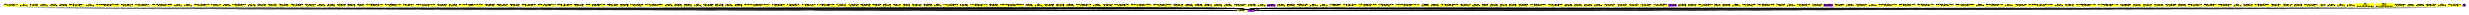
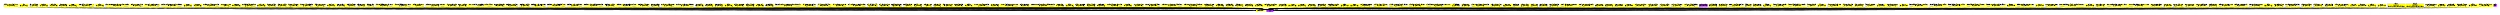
  digraph {
    fontname="DejaVu Sans Mono"
    rankdir=TB
    node [color=yellow fontname="DejaVu Sans Mono" style=filled shape=record]
    edge [fontname="DejaVu Sans Mono"]
    TWF_countries [shape=""]
    n2 [label="{ ADMINISTRATIVE DIVISIONS | 224 Values in 234  }"]
    n3 [color=purple label="{<f0> TWF_countries | 268}"]
    n4 [label="{ AFFILIATION | 25 Values in 60  }"]
    n5 [label="{ AGE STRUCTURE | 230 Values in 230  }"]
    n6 [label="{ AGRICULTURE - PRODUCTS | 233 Values in 234  }"]
    n7 [label="{ AIRPORTS | 122 Values in 239  }"]
    n8 [label="{ AIRPORTS - WITH PAVED RUNWAYS | 188 Values in 235  }"]
    n9 [label="{ AIRPORTS - WITH UNPAVED RUNWAYS | 171 Values in 196  }"]
    n10 [label="{ AREA | 266 Values in 267  }"]
    n11 [label="{ AREA - COMPARATIVE | 174 Values in 267  }"]
    n12 [label="{ BACKGROUND | 261 Values in 262  }"]
    n13 [label="{ BIRTH RATE | 279 Values in 228  }"]
    n14 [label="{ BROADCAST MEDIA | 239 Values in 239  }"]
+   n15 [label="{ BUDGET | 230 Values in 234  }"]
    n16 [label="{ BUDGET SURPLUS (+) OR DEFICIT (-) | 135 Values in 224  }"]
    n17 [label="{ CAPITAL | 236 Values in 236  }"]
    n18 [label="{ CARBON DIOXIDE EMISSIONS FROM CONSUMPTION OF ENERGY | 213 Values in 213  }"]
    n19 [label="{ CENTRAL BANK DISCOUNT RATE | 133 Values in 164  }"]
    n20 [label="{ CHILD LABOR - CHILDREN AGES 5-14 | 101 Values in 101  }"]
    n21 [label="{ CHILDREN UNDER THE AGE OF 5 YEARS UNDERWEIGHT | 133 Values in 138  }"]
    n22 [label="{ CLIMATE | 255 Values in 267  }"]
    n23 [label="{ COASTLINE | 209 Values in 266  }"]
    n24 [label="{ COMMERCIAL BANK PRIME LENDING RATE | 179 Values in 190  }"]
    n25 [label="{ COMMUNICATIONS - NOTE | 5 Values in 5  }"]
    n26 [label="{ CONSTITUTION | 231 Values in 236  }"]
    n27 [label="{ CONTRACEPTIVE PREVALENCE RATE | 145 Values in 147  }"]
    n28 [label="{ COUNTRY NAME | 259 Values in 259  }"]
    n29 [label="{ CRUDE OIL - EXPORTS | 80 Values in 211  }"]
    n30 [label="{ CRUDE OIL - IMPORTS | 86 Values in 211  }"]
    n31 [label="{ CRUDE OIL - PRODUCTION | 114 Values in 212  }"]
    n32 [label="{ CRUDE OIL - PROVED RESERVES | 104 Values in 216  }"]
    n33 [label="{ CURRENT ACCOUNT BALANCE | 194 Values in 194  }"]
    n34 [label="{ DEATH RATE | 210 Values in 227  }"]
    n35 [label="{ DEBT - EXTERNAL | 208 Values in 226  }"]
    n36 [label="{ DEMOGRAPHIC PROFILE | 19 Values in 19  }"]
    n37 [label="{ DEPENDENCY STATUS | 43 Values in 58  }"]
    n38 [label="{ DEPENDENT AREAS | 7 Values in 7  }"]
    n39 [label="{ DIPLOMATIC REPRESENTATION FROM THE US | 220 Values in 243  }"]
    n40 [label="{ DIPLOMATIC REPRESENTATION IN THE US | 214 Values in 241  }"]
    n41 [label="{ DISPUTES - INTERNATIONAL | 1 Values in 1  }"]
    n42 [label="{ DISTRIBUTION OF FAMILY INCOME - GINI INDEX | 143 Values in 143  }"]
    n43 [label="{ DRINKING WATER SOURCE | 178 Values in 210  }"]
    n44 [label="{ ECONOMY - OVERVIEW | 256 Values in 261  }"]
    n45 [label="{ ECONOMY OF THE AREA ADMINISTERED BY TURKISH CYPRIOTS | 1 Values in 1  }"]
    n46 [label="{ EDUCATION EXPENDITURES | 138 Values in 205  }"]
    n47 [label="{ ELECTRICITY - CONSUMPTION | 216 Values in 220  }"]
    n48 [label="{ ELECTRICITY - EXPORTS | 104 Values in 218  }"]
    n49 [label="{ ELECTRICITY - FROM FOSSIL FUELS | 158 Values in 212  }"]
    n50 [label="{ ELECTRICITY - FROM HYDROELECTRIC PLANTS | 137 Values in 212  }"]
    n51 [label="{ ELECTRICITY - FROM NUCLEAR FUELS | 36 Values in 212  }"]
+   n52 [label="{ ELECTRICITY - FROM OTHER RENEWABLE SOURCES | 92 Values in 211  }"]
    n53 [label="{ ELECTRICITY - IMPORTS | 116 Values in 219  }"]
    n54 [label="{ ELECTRICITY - INSTALLED GENERATING CAPACITY | 208 Values in 213  }"]
    n55 [label="{ ELECTRICITY - PRODUCTION | 217 Values in 220  }"]
    n56 [label="{ ELEVATION EXTREMES | 264 Values in 265  }"]
    n57 [label="{ ENVIRONMENT - CURRENT ISSUES | 234 Values in 265  }"]
    n58 [label="{ ENVIRONMENT - INTERNATIONAL AGREEMENTS | 167 Values in 201  }"]
    n59 [label="{ ETHNIC GROUPS | 236 Values in 236  }"]
    n60 [label="{ EXCHANGE RATES | 192 Values in 241  }"]
    n61 [label="{ EXECUTIVE BRANCH | 240 Values in 240  }"]
    n62 [label="{ EXPORTS | 226 Values in 234  }"]
    n63 [label="{ EXPORTS - COMMODITIES | 232 Values in 232  }"]
    n64 [label="{ EXPORTS - PARTNERS | 185 Values in 185  }"]
    n65 [label="{ FISCAL YEAR | 12 Values in 230  }"]
    n66 [label="{ FLAG DESCRIPTION | 239 Values in 256  }"]
    n67 [label="{ FRESHWATER WITHDRAWAL (DOMESTIC/INDUSTRIAL/AGRICULTURAL) | 168 Values in 168  }"]
    n68 [label="{ GDP (OFFICIAL EXCHANGE RATE) | 224 Values in 231  }"]
    n69 [label="{ GDP (PURCHASING POWER PARITY) | 233 Values in 237  }"]
    n70 [label="{ GDP - COMPOSITION, BY END USE | 196 Values in 196  }"]
    n71 [label="{ GDP - COMPOSITION, BY SECTOR OF ORIGIN | 227 Values in 231  }"]
    n72 [label="{ GDP - PER CAPITA (PPP) | 224 Values in 232  }"]
    n73 [label="{ GDP - REAL GROWTH RATE | 225 Values in 231  }"]
    n74 [label="{ GEOGRAPHIC COORDINATES | 265 Values in 265  }"]
    n75 [label="{ GEOGRAPHIC OVERVIEW | 1 Values in 1  }"]
    n76 [label="{ GEOGRAPHY - NOTE | 264 Values in 264  }"]
    n77 [label="{ GOVERNMENT - NOTE | 2 Values in 2  }"]
    n78 [label="{ GOVERNMENT TYPE | 76 Values in 234  }"]
    n79 [label="{ GROSS NATIONAL SAVING | 180 Values in 180  }"]
    n80 [label="{ HEALTH EXPENDITURES | 90 Values in 191  }"]
    n81 [label="{ HELIPORTS | 28 Values in 117  }"]
    n82 [label="{ HIV/AIDS - ADULT PREVALENCE RATE | 94 Values in 232  }"]
    n83 [label="{ HIV/AIDS - DEATHS | 73 Values in 235  }"]
    n84 [label="{ HIV/AIDS - PEOPLE LIVING WITH HIV/AIDS | 119 Values in 235  }"]
    n85 [label="{ HOSPITAL BED DENSITY | 138 Values in 192  }"]
    n86 [label="{ HOUSEHOLD INCOME OR CONSUMPTION BY PERCENTAGE SHARE | 151 Values in 223  }"]
    n87 [label="{ ILLICIT DRUGS | 97 Values in 138  }"]
    n88 [label="{ IMPORTS | 226 Values in 234  }"]
    n89 [label="{ IMPORTS - COMMODITIES | 230 Values in 231  }"]
    n90 [label="{ IMPORTS - PARTNERS | 185 Values in 185  }"]
    n91 [label="{ INDEPENDENCE | 210 Values in 234  }"]
    n92 [label="{ INDUSTRIAL PRODUCTION GROWTH RATE | 98 Values in 225  }"]
    n93 [label="{ INDUSTRIES | 237 Values in 237  }"]
    n94 [label="{ INFANT MORTALITY RATE | 226 Values in 233  }"]
    n95 [label="{ INFLATION RATE (CONSUMER PRICES) | 226 Values in 231  }"]
    n96 [label="{ INTERNATIONAL LAW ORGANIZATION PARTICIPATION | 16 Values in 198  }"]
    n97 [label="{ INTERNATIONAL ORGANIZATION PARTICIPATION | 224 Values in 234  }"]
    n98 [label="{ INTERNET COUNTRY CODE | 242 Values in 242  }"]
    n99 [label="{ INTERNET HOSTS | 229 Values in 235  }"]
    n100 [label="{ INTERNET USERS | 210 Values in 222  }"]
    n101 [label="{ IRRIGATED LAND | 182 Values in 247  }"]
    n102 [label="{ JUDICIAL BRANCH | 233 Values in 235  }"]
    n103 [label="{ LABOR FORCE | 234 Values in 236  }"]
    n104 [label="{ LABOR FORCE - BY OCCUPATION | 215 Values in 222  }"]
    n105 [label="{ LAND BOUNDARIES | 173 Values in 262  }"]
    n106 [label="{ LAND USE | 237 Values in 256  }"]
-   n107 [label="{ LANGUAGES | 231 Values in 241  }" fillcolor=purple]
+   n107 [label="{ LANGUAGES | 231 Values in 241  }"]
    n108 [label="{ LEGAL SYSTEM | 197 Values in 256  }"]
    n109 [label="{ LEGISLATIVE BRANCH | 234 Values in 234  }"]
    n110 [label="{ LIFE EXPECTANCY AT BIRTH | 226 Values in 233  }"]
    n111 [label="{ LITERACY | 159 Values in 162  }"]
    n112 [label="{ LOCATION | 261 Values in 266  }"]
    n113 [label="{ MAJOR INFECTIOUS DISEASES | 82 Values in 95  }"]
    n114 [label="{ MAJOR URBAN AREAS - POPULATION | 221 Values in 221  }"]
    n115 [label="{ MANPOWER AVAILABLE FOR MILITARY SERVICE | 204 Values in 204  }"]
    n116 [label="{ MANPOWER FIT FOR MILITARY SERVICE | 225 Values in 225  }"]
    n117 [label="{ MANPOWER REACHING MILITARILY SIGNIFICANT AGE ANNUALLY | 224 Values in 224  }"]
    n118 [label="{ MAP REFERENCES | 16 Values in 267  }"]
    n119 [label="{ MARITIME CLAIMS | 101 Values in 258  }"]
    n120 [label="{ MARKET VALUE OF PUBLICLY TRADED SHARES | 126 Values in 185  }"]
    n121 [label="{ MATERNAL MORTALITY RATE | 103 Values in 184  }"]
    n122 [label="{ MEDIAN AGE | 225 Values in 230  }"]
    n123 [label="{ MEMBER STATES | 1 Values in 1  }"]
    n124 [label="{ MERCHANT MARINE | 154 Values in 156  }"]
    n125 [label="{ MILITARY - NOTE | 45 Values in 85  }"]
    n126 [label="{ MILITARY BRANCHES | 210 Values in 216  }"]
    n127 [label="{ MILITARY EXPENDITURES | 141 Values in 142  }"]
    n128 [label="{ MILITARY SERVICE AGE AND OBLIGATION | 169 Values in 177  }"]
    n129 [label="{ MOTHER'S MEAN AGE AT FIRST BIRTH | 124 Values in 132  }"]
    n130 [label="{ NATIONAL ANTHEM | 233 Values in 238  }"]
    n131 [label="{ NATIONAL HOLIDAY | 226 Values in 234  }"]
    n132 [label="{ NATIONAL SYMBOL(S) | 226 Values in 230  }"]
    n133 [label="{ NATIONALITY | 226 Values in 233  }"]
    n134 [label="{ NATURAL GAS - CONSUMPTION | 121 Values in 214  }"]
    n135 [label="{ NATURAL GAS - EXPORTS | 56 Values in 213  }"]
    n136 [label="{ NATURAL GAS - IMPORTS | 81 Values in 213  }"]
    n137 [label="{ NATURAL GAS - PRODUCTION | 104 Values in 214  }"]
    n138 [label="{ NATURAL GAS - PROVED RESERVES | 101 Values in 214  }"]
    n139 [fillcolor=purple label="{ NATURAL HAZARDS | 211 Values in 261  }"]
    n140 [label="{ NATURAL RESOURCES | 238 Values in 265  }"]
    n141 [label="{ NET MIGRATION RATE | 178 Values in 224  }"]
    n142 [label="{ OBESITY - ADULT PREVALENCE RATE | 148 Values in 191  }"]
    n143 [label="{ PEOPLE - NOTE | 5 Values in 5  }"]
    n144 [label="{ PHYSICIANS DENSITY | 188 Values in 192  }"]
    n145 [label="{ PIPELINES | 124 Values in 124  }"]
    n146 [label="{ POLITICAL PARTIES AND LEADERS | 224 Values in 234  }"]
    n147 [label="{ POLITICAL PRESSURE GROUPS AND LEADERS | 178 Values in 219  }"]
    n148 [label="{ POLITICAL STRUCTURE | 1 Values in 1  }"]
    n149 [label="{ POPULATION | 260 Values in 262  }"]
    n150 [label="{ POPULATION BELOW POVERTY LINE | 164 Values in 229  }"]
    n151 [label="{ POPULATION GROWTH RATE | 179 Values in 236  }"]
-   n152 [label="{ PORTS AND TERMINALS | 232 Values in 242  }" fillcolor=purple]
+   n152 [label="{ PORTS AND TERMINALS | 232 Values in 242  }"]
    n153 [label="{ PRELIMINARY STATEMENT | 1 Values in 1  }"]
    n154 [label="{ PUBLIC DEBT | 167 Values in 167  }"]
    n155 [label="{ RADIO BROADCAST STATIONS | 234 Values in 241  }"]
    n156 [label="{ RAILWAYS | 138 Values in 138  }"]
    n157 [label="{ REFINED PETROLEUM PRODUCTS - CONSUMPTION | 210 Values in 213  }"]
    n158 [label="{ REFINED PETROLEUM PRODUCTS - EXPORTS | 129 Values in 212  }"]
    n159 [label="{ REFINED PETROLEUM PRODUCTS - IMPORTS | 209 Values in 213  }"]
    n160 [label="{ REFINED PETROLEUM PRODUCTS - PRODUCTION | 121 Values in 213  }"]
    n161 [label="{ REFUGEES AND INTERNALLY DISPLACED PERSONS | 131 Values in 131  }"]
    n162 [label="{ RELIGIONS | 236 Values in 238  }"]
    n163 [label="{ RESERVES OF FOREIGN EXCHANGE AND GOLD | 171 Values in 171  }"]
    n164 [label="{ ROADWAYS | 229 Values in 229  }"]
    n165 [label="{ SANITATION FACILITY ACCESS | 173 Values in 209  }"]
    n166 [label="{ SCHOOL LIFE EXPECTANCY (PRIMARY TO TERTIARY EDUCATION) | 119 Values in 168  }"]
    n167 [label="{ SEX RATIO | 232 Values in 236  }"]
    n168 [label="{ STOCK OF BROAD MONEY | 194 Values in 194  }"]
    n169 [label="{ STOCK OF DIRECT FOREIGN INVESTMENT - ABROAD | 104 Values in 125  }"]
    n170 [label="{ STOCK OF DIRECT FOREIGN INVESTMENT - AT HOME | 117 Values in 136  }"]
    n171 [label="{ STOCK OF DOMESTIC CREDIT | 193 Values in 193  }"]
    n172 [label="{ STOCK OF MONEY | 176 Values in 188  }"]
    n173 [label="{ STOCK OF NARROW MONEY | 194 Values in 194  }"]
    n174 [label="{ STOCK OF QUASI MONEY | 174 Values in 188  }"]
    n175 [label="{ TAXES AND OTHER REVENUES | 186 Values in 222  }"]
    n176 [label="{ TELEPHONE SYSTEM | 240 Values in 240  }"]
    n177 [label="{ TELEPHONES - MAIN LINES IN USE | 212 Values in 222  }"]
    n178 [label="{ TELEPHONES - MOBILE CELLULAR | 216 Values in 219  }"]
    n179 [label="{ TELEVISION BROADCAST STATIONS | 207 Values in 236  }"]
    n180 [label="{ TERRAIN | 263 Values in 264  }"]
    n181 [label="{ TOTAL FERTILITY RATE | 163 Values in 234  }"]
    n182 [label="{ TOTAL RENEWABLE WATER RESOURCES | 168 Values in 177  }"]
    n183 [label="{ TRAFFICKING IN PERSONS | 68 Values in 68  }"]
    n184 [label="{ TRANSPORTATION - NOTE | 23 Values in 26  }"]
    n185 [label="{ UNEMPLOYMENT RATE | 206 Values in 231  }"]
    n186 [label="{ UNEMPLOYMENT, YOUTH AGES 15-24 | 134 Values in 134  }"]
    n187 [label="{ UNION NAME | 1 Values in 1  }"]
    n188 [label="{ URBANIZATION | 228 Values in 230  }"]
    n189 [label="{ WATERWAYS | 124 Values in 124  }"]
    n190 [label="{ country | 268 Values in 268  }"]
    n191 [label="{ fieldId | 0 Values in 0 |  189 other values in 189 other records}"]
    n192 [label="{ fieldName | 0 Values in 0 |  189 other values in 189 other records}"]
    n193 [color=purple label="{<f0> other | 268}"]
    n2 -> TWF_countries
    n2 -> n3
    n4 -> TWF_countries
    n4 -> n3
    n5 -> TWF_countries
    n5 -> n3
    n6 -> TWF_countries
    n6 -> n3
    n7 -> TWF_countries
    n7 -> n3
    n8 -> TWF_countries
    n8 -> n3
    n9 -> TWF_countries
    n9 -> n3
    n10 -> TWF_countries
    n10 -> n3
    n11 -> TWF_countries
    n11 -> n3
    n12 -> TWF_countries
    n12 -> n3
    n13 -> TWF_countries
    n13 -> n3
    n14 -> TWF_countries
    n14 -> n3
+   n15 -> TWF_countries
+   n15 -> n3
    n16 -> TWF_countries
    n16 -> n3
    n17 -> TWF_countries
    n17 -> n3
    n18 -> TWF_countries
    n18 -> n3
    n19 -> TWF_countries
    n19 -> n3
    n20 -> TWF_countries
    n20 -> n3
    n21 -> TWF_countries
    n21 -> n3
    n22 -> TWF_countries
    n22 -> n3
    n23 -> TWF_countries
    n23 -> n3
    n24 -> TWF_countries
    n24 -> n3
    n25 -> TWF_countries
    n25 -> n3
    n26 -> TWF_countries
    n26 -> n3
    n27 -> TWF_countries
    n27 -> n3
    n28 -> TWF_countries
    n28 -> n3
    n29 -> TWF_countries
    n29 -> n3
    n30 -> TWF_countries
    n30 -> n3
    n31 -> TWF_countries
    n31 -> n3
    n32 -> TWF_countries
    n32 -> n3
    n33 -> TWF_countries
    n33 -> n3
    n34 -> TWF_countries
    n34 -> n3
    n35 -> TWF_countries
    n35 -> n3
    n36 -> TWF_countries
    n36 -> n3
    n37 -> TWF_countries
    n37 -> n3
    n38 -> TWF_countries
    n38 -> n3
    n39 -> TWF_countries
    n39 -> n3
    n40 -> TWF_countries
    n40 -> n3
    n41 -> TWF_countries
    n41 -> n3
    n42 -> TWF_countries
    n42 -> n3
    n43 -> TWF_countries
    n43 -> n3
    n44 -> TWF_countries
    n44 -> n3
    n45 -> TWF_countries
    n45 -> n3
    n46 -> TWF_countries
    n46 -> n3
    n47 -> TWF_countries
    n47 -> n3
    n48 -> TWF_countries
    n48 -> n3
    n49 -> TWF_countries
    n49 -> n3
    n50 -> TWF_countries
    n50 -> n3
    n51 -> TWF_countries
    n51 -> n3
+   n52 -> TWF_countries
+   n52 -> n3
    n53 -> TWF_countries
    n53 -> n3
    n54 -> TWF_countries
    n54 -> n3
    n55 -> TWF_countries
    n55 -> n3
    n56 -> TWF_countries
    n56 -> n3
    n57 -> TWF_countries
    n57 -> n3
    n58 -> TWF_countries
    n58 -> n3
    n59 -> TWF_countries
    n59 -> n3
    n60 -> TWF_countries
    n60 -> n3
    n61 -> TWF_countries
    n61 -> n3
    n62 -> TWF_countries
    n62 -> n3
    n63 -> TWF_countries
    n63 -> n3
    n64 -> TWF_countries
    n64 -> n3
    n65 -> TWF_countries
    n65 -> n3
    n66 -> TWF_countries
    n66 -> n3
    n67 -> TWF_countries
    n67 -> n3
    n68 -> TWF_countries
    n68 -> n3
    n69 -> TWF_countries
    n69 -> n3
    n70 -> TWF_countries
    n70 -> n3
    n71 -> TWF_countries
    n71 -> n3
    n72 -> TWF_countries
    n72 -> n3
    n73 -> TWF_countries
    n73 -> n3
    n74 -> TWF_countries
    n74 -> n3
    n75 -> TWF_countries
    n75 -> n3
    n76 -> TWF_countries
    n76 -> n3
    n77 -> TWF_countries
    n77 -> n3
    n78 -> TWF_countries
    n78 -> n3
    n79 -> TWF_countries
    n79 -> n3
    n80 -> TWF_countries
    n80 -> n3
    n81 -> TWF_countries
    n81 -> n3
    n82 -> TWF_countries
    n82 -> n3
    n83 -> TWF_countries
    n83 -> n3
    n84 -> TWF_countries
    n84 -> n3
    n85 -> TWF_countries
    n85 -> n3
    n86 -> TWF_countries
    n86 -> n3
    n87 -> TWF_countries
    n87 -> n3
    n88 -> TWF_countries
    n88 -> n3
    n89 -> TWF_countries
    n89 -> n3
    n90 -> TWF_countries
    n90 -> n3
    n91 -> TWF_countries
    n91 -> n3
    n92 -> TWF_countries
    n92 -> n3
    n93 -> TWF_countries
    n93 -> n3
    n94 -> TWF_countries
    n94 -> n3
    n95 -> TWF_countries
    n95 -> n3
    n96 -> TWF_countries
    n96 -> n3
    n97 -> TWF_countries
    n97 -> n3
    n98 -> TWF_countries
    n98 -> n3
    n99 -> TWF_countries
    n99 -> n3
    n100 -> TWF_countries
    n100 -> n3
    n101 -> TWF_countries
    n101 -> n3
    n102 -> TWF_countries
    n102 -> n3
    n103 -> TWF_countries
    n103 -> n3
    n104 -> TWF_countries
    n104 -> n3
    n105 -> TWF_countries
    n105 -> n3
    n106 -> TWF_countries
    n106 -> n3
    n107 -> TWF_countries
    n107 -> n3
    n108 -> TWF_countries
    n108 -> n3
    n109 -> TWF_countries
    n109 -> n3
    n110 -> TWF_countries
    n110 -> n3
    n111 -> TWF_countries
    n111 -> n3
    n112 -> TWF_countries
    n112 -> n3
    n113 -> TWF_countries
    n113 -> n3
    n114 -> TWF_countries
    n114 -> n3
    n115 -> TWF_countries
    n115 -> n3
    n116 -> TWF_countries
    n116 -> n3
    n117 -> TWF_countries
    n117 -> n3
    n118 -> TWF_countries
    n118 -> n3
    n119 -> TWF_countries
    n119 -> n3
    n120 -> TWF_countries
    n120 -> n3
    n121 -> TWF_countries
    n121 -> n3
    n122 -> TWF_countries
    n122 -> n3
    n123 -> TWF_countries
    n123 -> n3
    n124 -> TWF_countries
    n124 -> n3
    n125 -> TWF_countries
    n125 -> n3
    n126 -> TWF_countries
    n126 -> n3
    n127 -> TWF_countries
    n127 -> n3
    n128 -> TWF_countries
    n128 -> n3
    n129 -> TWF_countries
    n129 -> n3
    n130 -> TWF_countries
    n130 -> n3
    n131 -> TWF_countries
    n131 -> n3
    n132 -> TWF_countries
    n132 -> n3
    n133 -> TWF_countries
    n133 -> n3
    n134 -> TWF_countries
    n134 -> n3
    n135 -> TWF_countries
    n135 -> n3
    n136 -> TWF_countries
    n136 -> n3
    n137 -> TWF_countries
    n137 -> n3
    n138 -> TWF_countries
    n138 -> n3
    n139 -> TWF_countries
    n139 -> n3
    n140 -> TWF_countries
    n140 -> n3
    n141 -> TWF_countries
    n141 -> n3
    n142 -> TWF_countries
    n142 -> n3
    n143 -> TWF_countries
    n143 -> n3
    n144 -> TWF_countries
    n144 -> n3
    n145 -> TWF_countries
    n145 -> n3
    n146 -> TWF_countries
    n146 -> n3
    n147 -> TWF_countries
    n147 -> n3
    n148 -> TWF_countries
    n148 -> n3
    n149 -> TWF_countries
    n149 -> n3
    n150 -> TWF_countries
    n150 -> n3
    n151 -> TWF_countries
    n151 -> n3
    n152 -> TWF_countries
    n152 -> n3
    n153 -> TWF_countries
    n153 -> n3
    n154 -> TWF_countries
    n154 -> n3
    n155 -> TWF_countries
    n155 -> n3
    n156 -> TWF_countries
    n156 -> n3
    n157 -> TWF_countries
    n157 -> n3
    n158 -> TWF_countries
    n158 -> n3
    n159 -> TWF_countries
    n159 -> n3
    n160 -> TWF_countries
    n160 -> n3
    n161 -> TWF_countries
    n161 -> n3
    n162 -> TWF_countries
    n162 -> n3
    n163 -> TWF_countries
    n163 -> n3
    n164 -> TWF_countries
    n164 -> n3
    n165 -> TWF_countries
    n165 -> n3
    n166 -> TWF_countries
    n166 -> n3
    n167 -> TWF_countries
    n167 -> n3
    n168 -> TWF_countries
    n168 -> n3
    n169 -> TWF_countries
    n169 -> n3
    n170 -> TWF_countries
    n170 -> n3
    n171 -> TWF_countries
    n171 -> n3
    n172 -> TWF_countries
    n172 -> n3
    n173 -> TWF_countries
    n173 -> n3
    n174 -> TWF_countries
    n174 -> n3
    n175 -> TWF_countries
    n175 -> n3
    n176 -> TWF_countries
    n176 -> n3
    n177 -> TWF_countries
    n177 -> n3
    n178 -> TWF_countries
    n178 -> n3
    n179 -> TWF_countries
    n179 -> n3
    n180 -> TWF_countries
    n180 -> n3
    n181 -> TWF_countries
    n181 -> n3
    n182 -> TWF_countries
    n182 -> n3
    n183 -> TWF_countries
    n183 -> n3
    n184 -> TWF_countries
    n184 -> n3
    n185 -> TWF_countries
    n185 -> n3
    n186 -> TWF_countries
    n186 -> n3
    n187 -> TWF_countries
    n187 -> n3
    n188 -> TWF_countries
    n188 -> n3
    n189 -> TWF_countries
    n189 -> n3
    n190 -> TWF_countries
    n190 -> n3
    n191 -> TWF_countries
    n191 -> n3
    n192 -> TWF_countries
    n192 -> n3
  }
